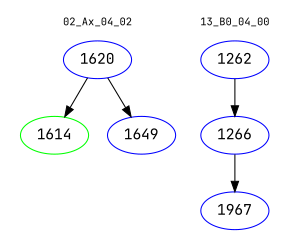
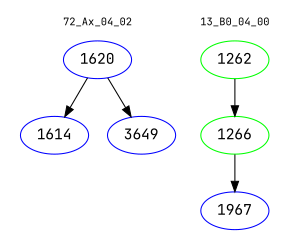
  digraph {
    fontname="JetBrains Mono"
    node [color=blue fontname="JetBrains Mono"]
    edge [color=black fontname="JetBrains Mono"]
-   n1 [color=green label=1614]
+   n1 [label=1614]
    n2 [label=1620]
-   n3 [label=1649]
-   n4 [label=1262]
-   n5 [label=1266]
+   n3 [label=3649]
+   n4 [color=green label=1262]
+   n5 [color=green label=1266]
    n6 [label=1967]
    subgraph cluster_1 {
      color=white
      fontsize=10
-     label="02_Ax_04_02"
+     label="72_Ax_04_02"
      n1
      n2
      n3
    }
    subgraph cluster_2 {
      color=white
      fontsize=10
      label="13_B0_04_00"
      n4
      n5
      n6
    }
    n2 -> n1
    n2 -> n3
    n4 -> n5
    n5 -> n6
  }
